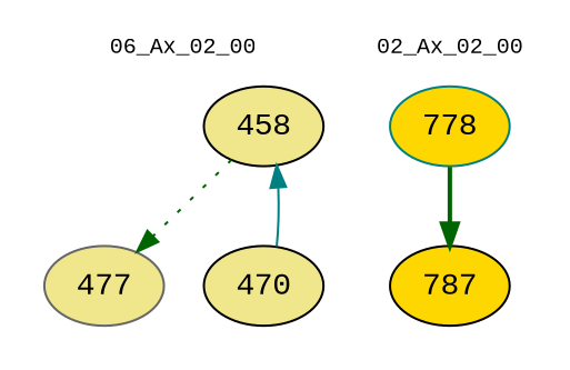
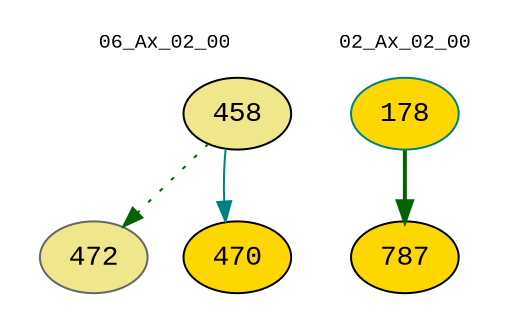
  digraph {
    fontname="Liberation Mono"
    node [color=black fillcolor=gold fontname="Liberation Mono" style=filled]
    edge [color=darkgreen fontname="Liberation Mono"]
    n1 [fillcolor=khaki label=458]
-   n2 [color=gray40 fillcolor=khaki label=477]
-   n3 [fillcolor=khaki label=470]
-   n4 [color=teal label=778]
+   n2 [color=gray40 fillcolor=khaki label=472]
+   n3 [label=470]
+   n4 [color=teal label=178]
    n5 [label=787]
    subgraph cluster_1 {
      color=white
      fontsize=10
      label="06_Ax_02_00"
      n1
      n2
      n3
    }
    subgraph cluster_2 {
      color=white
      fontsize=10
      label="02_Ax_02_00"
      n4
      n5
    }
    n1 -> n2 [style=dotted]
-   n3 -> n1 [color=teal style=solid]
+   n1 -> n3 [color=teal style=solid]
    n4 -> n5 [style=bold]
  }
